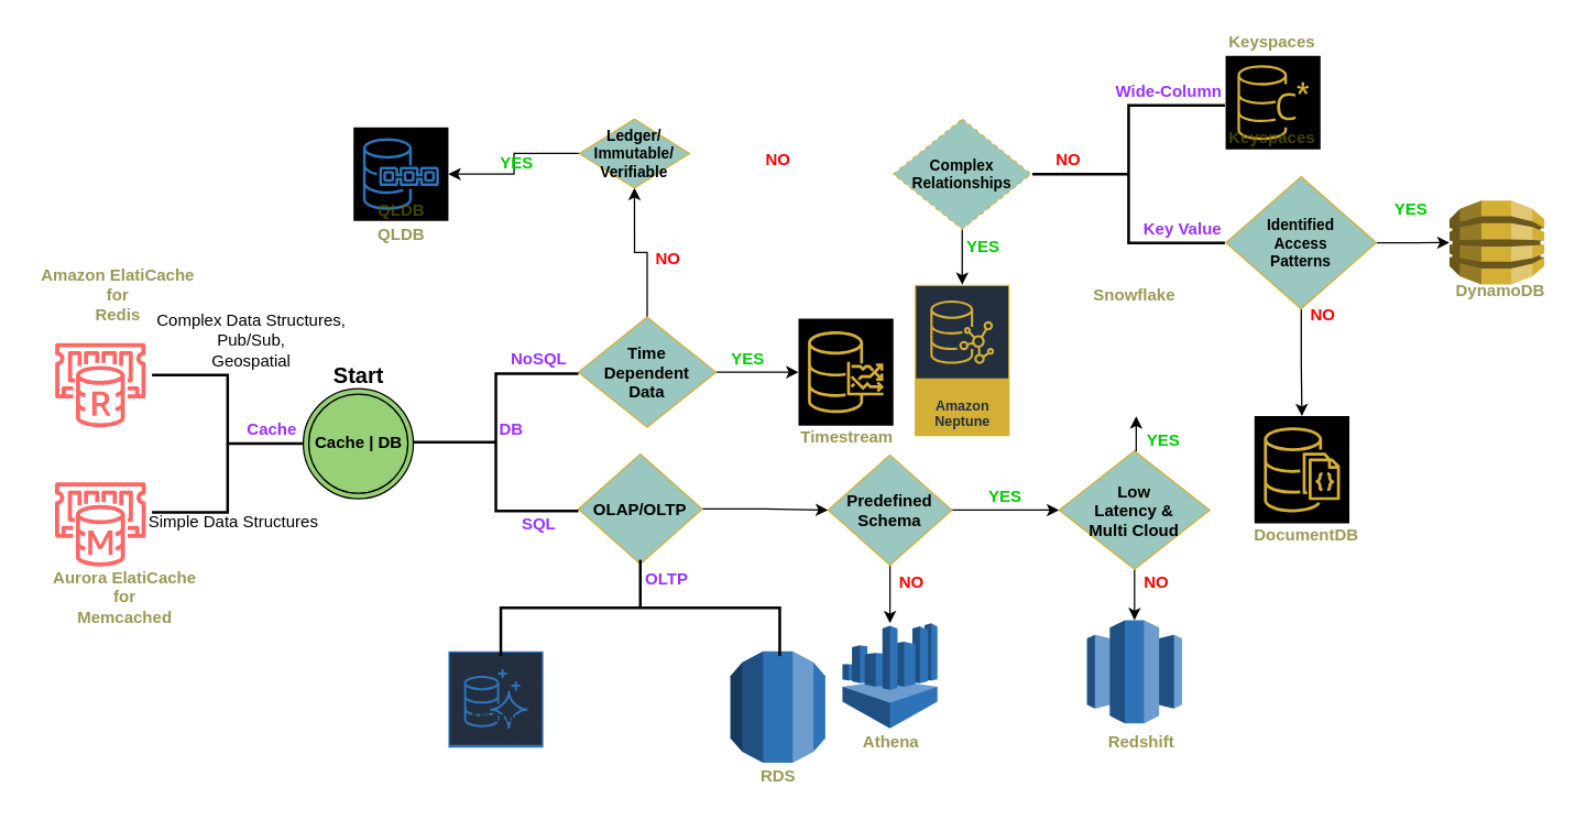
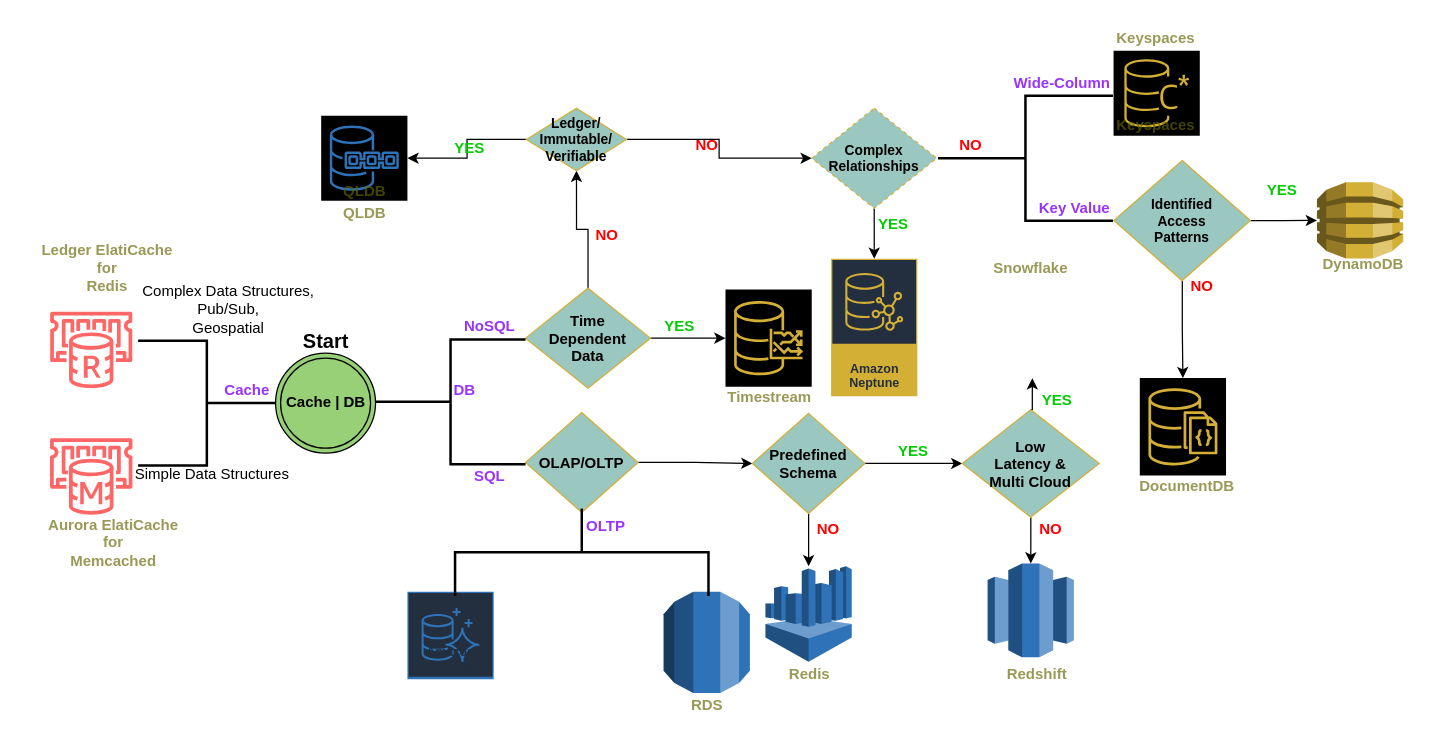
  <mxCell id="0" />
  <mxCell id="1" parent="0" />
  <mxCell id="2" value="Cache | DB" style="ellipse;shape=doubleEllipse;html=1;dashed=0;whitespace=wrap;aspect=fixed;fontStyle=1;fillColor=#97D077;" parent="1" vertex="1"><mxGeometry x="220" y="282" width="80" height="80" as="geometry" /></mxCell>
  <mxCell id="3" value="" style="outlineConnect=0;fontColor=#232F3E;gradientColor=none;strokeColor=none;dashed=0;verticalLabelPosition=bottom;verticalAlign=top;align=center;html=1;fontSize=12;fontStyle=0;aspect=fixed;pointerEvents=1;shape=mxgraph.aws4.elasticache_for_memcached;fillColor=#FF6666;" parent="1" vertex="1"><mxGeometry x="38" y="350.2" width="69" height="61.03" as="geometry" /></mxCell>
  <mxCell id="4" value="" style="outlineConnect=0;fontColor=#232F3E;gradientColor=none;strokeColor=none;dashed=0;verticalLabelPosition=bottom;verticalAlign=top;align=center;html=1;fontSize=12;fontStyle=0;aspect=fixed;pointerEvents=1;shape=mxgraph.aws4.elasticache_for_redis;fillColor=#FF6666;" parent="1" vertex="1"><mxGeometry x="38" y="248.97" width="69" height="61.03" as="geometry" /></mxCell>
  <mxCell id="5" value="" style="outlineConnect=0;dashed=0;verticalLabelPosition=bottom;verticalAlign=top;align=center;html=1;shape=mxgraph.aws3.dynamo_db;gradientColor=none;fillColor=#D4af36;" parent="1" vertex="1"><mxGeometry x="1053.25" y="145.33" width="69" height="61" as="geometry" /></mxCell>
  <mxCell id="6" value="" style="points=[[0,0,0],[0.25,0,0],[0.5,0,0],[0.75,0,0],[1,0,0],[0,1,0],[0.25,1,0],[0.5,1,0],[0.75,1,0],[1,1,0],[0,0.25,0],[0,0.5,0],[0,0.75,0],[1,0.25,0],[1,0.5,0],[1,0.75,0]];outlineConnect=0;fontColor=#232F3E;gradientDirection=north;dashed=0;verticalLabelPosition=bottom;verticalAlign=top;align=center;html=1;fontSize=12;fontStyle=0;aspect=fixed;shape=mxgraph.aws4.resourceIcon;resIcon=mxgraph.aws4.documentdb_with_mongodb_compatibility;fillColor=#000000;strokeColor=#d4af36;" parent="1" vertex="1"><mxGeometry x="911.5" y="302" width="69" height="78" as="geometry" /></mxCell>
  <mxCell id="7" value="" style="points=[[0,0,0],[0.25,0,0],[0.5,0,0],[0.75,0,0],[1,0,0],[0,1,0],[0.25,1,0],[0.5,1,0],[0.75,1,0],[1,1,0],[0,0.25,0],[0,0.5,0],[0,0.75,0],[1,0.25,0],[1,0.5,0],[1,0.75,0]];outlineConnect=0;fontColor=#232F3E;gradientDirection=north;dashed=0;verticalLabelPosition=bottom;verticalAlign=top;align=center;html=1;fontSize=12;fontStyle=0;aspect=fixed;shape=mxgraph.aws4.resourceIcon;resIcon=mxgraph.aws4.quantum_ledger_database;fillColor=#000000;strokeColor=#2E73B8;" parent="1" vertex="1"><mxGeometry x="256.5" y="92" width="69" height="68" as="geometry" /></mxCell>
  <mxCell id="8" value="Amazon Neptune" style="outlineConnect=0;fontColor=#232F3E;gradientColor=none;fillColor=#232F3E;dashed=0;verticalLabelPosition=middle;verticalAlign=bottom;align=center;html=1;whiteSpace=wrap;fontSize=10;fontStyle=1;spacing=3;shape=mxgraph.aws4.productIcon;prIcon=mxgraph.aws4.neptune;strokeColor=#d4af36;" parent="1" vertex="1"><mxGeometry x="664.5" y="206.47" width="69" height="110" as="geometry" /></mxCell>
  <mxCell id="9" value="" style="outlineConnect=0;dashed=0;verticalLabelPosition=bottom;verticalAlign=top;align=center;html=1;shape=mxgraph.aws3.rds;fillColor=#2E73B8;gradientColor=none;" parent="1" vertex="1"><mxGeometry x="530.5" y="473" width="69" height="81" as="geometry" /></mxCell>
  <mxCell id="10" value="Amazon&#10;Aurora" style="outlineConnect=0;fontColor=#232F3E;gradientColor=none;fillColor=#232F3E;dashed=0;verticalLabelPosition=middle;verticalAlign=bottom;align=center;html=1;whiteSpace=wrap;fontSize=10;fontStyle=1;spacing=3;shape=mxgraph.aws4.productIcon;prIcon=mxgraph.aws4.aurora;strokeColor=#2E73B8;" parent="1" vertex="1"><mxGeometry x="325.5" y="473" width="69" height="70" as="geometry" /></mxCell>
  <mxCell id="11" value="" style="shape=image;html=1;verticalAlign=top;verticalLabelPosition=bottom;labelBackgroundColor=#ffffff;imageAspect=0;aspect=fixed;image=https://cdn1.iconfinder.com/data/icons/line-christmas-icons/75/_snowflake-128.png" parent="1" vertex="1"><mxGeometry x="791" y="224" width="69" height="78" as="geometry" /></mxCell>
  <mxCell id="12" value="" style="outlineConnect=0;dashed=0;verticalLabelPosition=bottom;verticalAlign=top;align=center;html=1;shape=mxgraph.aws3.redshift;fillColor=#2E73B8;gradientColor=none;" parent="1" vertex="1"><mxGeometry x="789.75" y="450.27" width="69" height="75" as="geometry" /></mxCell>
  <mxCell id="13" value="" style="points=[[0,0,0],[0.25,0,0],[0.5,0,0],[0.75,0,0],[1,0,0],[0,1,0],[0.25,1,0],[0.5,1,0],[0.75,1,0],[1,1,0],[0,0.25,0],[0,0.5,0],[0,0.75,0],[1,0.25,0],[1,0.5,0],[1,0.75,0]];outlineConnect=0;fontColor=#232F3E;gradientDirection=north;dashed=0;verticalLabelPosition=bottom;verticalAlign=top;align=center;html=1;fontSize=12;fontStyle=0;aspect=fixed;shape=mxgraph.aws4.resourceIcon;resIcon=mxgraph.aws4.timestream;fillColor=#000000;strokeColor=#d4af36;" parent="1" vertex="1"><mxGeometry x="580" y="231" width="69" height="78" as="geometry" /></mxCell>
  <mxCell id="14" value="" style="points=[[0,0,0],[0.25,0,0],[0.5,0,0],[0.75,0,0],[1,0,0],[0,1,0],[0.25,1,0],[0.5,1,0],[0.75,1,0],[1,1,0],[0,0.25,0],[0,0.5,0],[0,0.75,0],[1,0.25,0],[1,0.5,0],[1,0.75,0]];outlineConnect=0;fontColor=#232F3E;gradientDirection=north;dashed=0;verticalLabelPosition=bottom;verticalAlign=top;align=center;html=1;fontSize=12;fontStyle=0;aspect=fixed;shape=mxgraph.aws4.resourceIcon;resIcon=mxgraph.aws4.managed_apache_cassandra_service;fillColor=#000000;strokeColor=#d4af36;strokeWidth=1;perimeterSpacing=0;" parent="1" vertex="1"><mxGeometry x="890.5" y="40.03" width="69" height="68" as="geometry" /></mxCell>
  <mxCell id="15" style="edgeStyle=orthogonalEdgeStyle;rounded=0;orthogonalLoop=1;jettySize=auto;html=1;entryX=0;entryY=0.5;entryDx=0;entryDy=0;fontSize=16;fontColor=#000000;" parent="1" source="16" target="56" edge="1"><mxGeometry relative="1" as="geometry" /></mxCell>
  <mxCell id="16" value="OLAP/OLTP" style="rhombus;strokeColor=#d4af36;strokeWidth=1;gradientColor=none;gradientDirection=north;fontStyle=1;fillColor=#9AC7BF;" parent="1" vertex="1"><mxGeometry x="420" y="329.5" width="90" height="80" as="geometry" /></mxCell>
  <mxCell id="17" value="" style="outlineConnect=0;dashed=0;verticalLabelPosition=bottom;verticalAlign=top;align=center;html=1;shape=mxgraph.aws3.athena;gradientColor=none;strokeColor=#d4af36;strokeWidth=1;fillColor=#2E73B8;" parent="1" vertex="1"><mxGeometry x="612" y="452.5" width="69" height="76.5" as="geometry" /></mxCell>
  <mxCell id="18" value="" style="strokeWidth=2;html=1;shape=mxgraph.flowchart.annotation_2;align=left;labelPosition=right;pointerEvents=1;fillColor=#B9E0A5;gradientColor=none;gradientDirection=north;rotation=-180;" parent="1" vertex="1"><mxGeometry x="110" y="272" width="110" height="100" as="geometry" /></mxCell>
  <mxCell id="19" style="edgeStyle=orthogonalEdgeStyle;rounded=0;orthogonalLoop=1;jettySize=auto;html=1;entryX=0.5;entryY=1;entryDx=0;entryDy=0;" parent="1" source="21" target="24" edge="1"><mxGeometry relative="1" as="geometry" /></mxCell>
  <mxCell id="20" style="edgeStyle=orthogonalEdgeStyle;rounded=0;orthogonalLoop=1;jettySize=auto;html=1;entryX=0;entryY=0.5;entryDx=0;entryDy=0;entryPerimeter=0;" parent="1" source="21" target="13" edge="1"><mxGeometry relative="1" as="geometry" /></mxCell>
  <mxCell id="21" value="Time&#10;Dependent&#10;Data" style="rhombus;strokeColor=#d4af36;strokeWidth=1;gradientColor=none;gradientDirection=north;fontStyle=1;fillColor=#9AC7BF;" parent="1" vertex="1"><mxGeometry x="420" y="230" width="100" height="80" as="geometry" /></mxCell>
  <mxCell id="22" style="edgeStyle=orthogonalEdgeStyle;rounded=0;orthogonalLoop=1;jettySize=auto;html=1;entryX=1;entryY=0.5;entryDx=0;entryDy=0;entryPerimeter=0;fontSize=16;fontColor=#000000;" parent="1" source="24" target="7" edge="1"><mxGeometry relative="1" as="geometry" /></mxCell>
+ <mxCell id="23" style="edgeStyle=orthogonalEdgeStyle;rounded=0;orthogonalLoop=1;jettySize=auto;html=1;fontSize=16;fontColor=#000000;" parent="1" source="24" target="62" edge="1"><mxGeometry relative="1" as="geometry" /></mxCell>
  <mxCell id="24" value="Ledger/&#10;Immutable/&#10;Verifiable" style="rhombus;strokeColor=#d4af36;strokeWidth=1;gradientColor=none;gradientDirection=north;fontStyle=1;verticalAlign=middle;labelPosition=center;verticalLabelPosition=middle;align=center;horizontal=1;fontSize=11;fillColor=#9AC7BF;" parent="1" vertex="1"><mxGeometry x="420.75" y="86" width="80" height="50" as="geometry" /></mxCell>
  <mxCell id="25" value="" style="strokeWidth=2;html=1;shape=mxgraph.flowchart.annotation_2;align=left;labelPosition=right;pointerEvents=1;fillColor=#B9E0A5;gradientColor=none;gradientDirection=north;" parent="1" vertex="1"><mxGeometry x="300" y="271" width="120" height="100" as="geometry" /></mxCell>
  <mxCell id="26" value="" style="strokeWidth=2;html=1;shape=mxgraph.flowchart.annotation_2;align=left;labelPosition=right;pointerEvents=1;fillColor=#99FFFF;rotation=90;" parent="1" vertex="1"><mxGeometry x="430" y="340" width="70" height="202.77" as="geometry" /></mxCell>
  <mxCell id="27" style="edgeStyle=orthogonalEdgeStyle;rounded=0;orthogonalLoop=1;jettySize=auto;html=1;" parent="1" source="29" target="6" edge="1"><mxGeometry relative="1" as="geometry" /></mxCell>
  <mxCell id="28" style="edgeStyle=orthogonalEdgeStyle;rounded=0;orthogonalLoop=1;jettySize=auto;html=1;entryX=0;entryY=0.5;entryDx=0;entryDy=0;entryPerimeter=0;" parent="1" source="29" target="5" edge="1"><mxGeometry relative="1" as="geometry" /></mxCell>
  <mxCell id="29" value="Identified&#10;Access&#10;Patterns" style="rhombus;strokeColor=#d4af36;strokeWidth=1;gradientColor=none;gradientDirection=north;fontStyle=1;verticalAlign=middle;labelPosition=center;verticalLabelPosition=middle;align=center;horizontal=1;fontSize=11;fillColor=#9AC7BF;" parent="1" vertex="1"><mxGeometry x="890.75" y="127.93" width="109.25" height="96" as="geometry" /></mxCell>
  <mxCell id="30" value="NoSQL" style="text;html=1;align=center;verticalAlign=middle;resizable=0;points=[];autosize=1;strokeColor=none;fontStyle=1;fontColor=#9933FF;" parent="1" vertex="1"><mxGeometry x="360.75" y="251" width="60" height="20" as="geometry" /></mxCell>
  <mxCell id="31" value="SQL" style="text;html=1;align=center;verticalAlign=middle;resizable=0;points=[];autosize=1;strokeColor=none;fontStyle=1;fontColor=#9933FF;" parent="1" vertex="1"><mxGeometry x="370.75" y="371" width="40" height="20" as="geometry" /></mxCell>
  <mxCell id="32" value="YES" style="text;html=1;align=center;verticalAlign=middle;resizable=0;points=[];autosize=1;strokeColor=none;fontStyle=1;fontColor=#00CC00;" parent="1" vertex="1"><mxGeometry x="522.5" y="251.47" width="40" height="20" as="geometry" /></mxCell>
  <mxCell id="33" value="NO" style="text;html=1;align=center;verticalAlign=middle;resizable=0;points=[];autosize=1;strokeColor=none;fontStyle=1;fontColor=#FF0000;" parent="1" vertex="1"><mxGeometry x="470" y="178" width="30" height="20" as="geometry" /></mxCell>
  <mxCell id="34" value="YES" style="text;html=1;align=center;verticalAlign=middle;resizable=0;points=[];autosize=1;strokeColor=none;fontStyle=1;fontColor=#00CC00;" parent="1" vertex="1"><mxGeometry x="354.5" y="108" width="40" height="20" as="geometry" /></mxCell>
  <mxCell id="35" value="NO" style="text;html=1;align=center;verticalAlign=middle;resizable=0;points=[];autosize=1;strokeColor=none;fontStyle=1;fontColor=#FF0000;" parent="1" vertex="1"><mxGeometry x="550" y="106" width="30" height="20" as="geometry" /></mxCell>
  <mxCell id="36" value="YES" style="text;html=1;align=center;verticalAlign=middle;resizable=0;points=[];autosize=1;strokeColor=none;fontStyle=1;fontColor=#00CC00;" parent="1" vertex="1"><mxGeometry x="824.5" y="310.23" width="40" height="20" as="geometry" /></mxCell>
  <mxCell id="37" value="NO" style="text;html=1;align=center;verticalAlign=middle;resizable=0;points=[];autosize=1;strokeColor=none;fontStyle=1;fontColor=#FF0000;" parent="1" vertex="1"><mxGeometry x="646.5" y="413.27" width="30" height="20" as="geometry" /></mxCell>
  <mxCell id="38" value="YES" style="text;html=1;align=center;verticalAlign=middle;resizable=0;points=[];autosize=1;strokeColor=none;fontStyle=1;fontColor=#00CC00;" parent="1" vertex="1"><mxGeometry x="1005.25" y="141.83" width="40" height="20" as="geometry" /></mxCell>
  <mxCell id="39" value="Complex Data Structures,&lt;br&gt;Pub/Sub,&lt;br&gt;Geospatial" style="text;html=1;align=center;verticalAlign=middle;resizable=0;points=[];autosize=1;strokeColor=none;" parent="1" vertex="1"><mxGeometry x="106.5" y="222" width="150" height="50" as="geometry" /></mxCell>
  <mxCell id="40" value="Simple Data Structures" style="text;html=1;align=center;verticalAlign=middle;resizable=0;points=[];autosize=1;strokeColor=none;" parent="1" vertex="1"><mxGeometry x="99" y="369" width="140" height="20" as="geometry" /></mxCell>
  <mxCell id="41" value="Aurora ElatiCache&lt;br&gt;for&lt;br&gt;Memcached" style="text;html=1;align=center;verticalAlign=middle;resizable=0;points=[];autosize=1;strokeColor=none;rounded=0;glass=0;shadow=0;textOpacity=66;fontStyle=1;fontColor=#666600;" parent="1" vertex="1"><mxGeometry x="25" y="409.23" width="130" height="50" as="geometry" /></mxCell>
- <mxCell id="42" value="Amazon ElatiCache&lt;br&gt;for&lt;br&gt;Redis" style="text;html=1;align=center;verticalAlign=middle;resizable=0;points=[];autosize=1;strokeColor=none;rounded=0;glass=0;shadow=0;textOpacity=66;fontStyle=1;fontColor=#666600;" parent="1" vertex="1"><mxGeometry y="189.33" width="130" height="50" as="geometry" x="20" /></mxCell>
+ <mxCell id="42" value="Ledger ElatiCache&lt;br&gt;for&lt;br&gt;Redis" style="text;html=1;align=center;verticalAlign=middle;resizable=0;points=[];autosize=1;strokeColor=none;rounded=0;glass=0;shadow=0;textOpacity=66;fontStyle=1;fontColor=#666600;" parent="1" vertex="1"><mxGeometry y="189.33" width="130" height="50" as="geometry" x="20" /></mxCell>
  <mxCell id="43" value="Snowflake" style="text;html=1;align=center;verticalAlign=middle;resizable=0;points=[];autosize=1;strokeColor=none;rounded=0;glass=0;shadow=0;textOpacity=66;fontStyle=1;fontColor=#666600;" parent="1" vertex="1"><mxGeometry x="789.25" y="204" width="70" height="20" as="geometry" /></mxCell>
- <mxCell id="44" value="Athena" style="text;html=1;align=center;verticalAlign=middle;resizable=0;points=[];autosize=1;strokeColor=none;rounded=0;glass=0;shadow=0;textOpacity=66;fontStyle=1;fontColor=#666600;" parent="1" vertex="1"><mxGeometry x="616.5" y="529" width="60" height="20" as="geometry" /></mxCell>
+ <mxCell id="44" value="Redis" style="text;html=1;align=center;verticalAlign=middle;resizable=0;points=[];autosize=1;strokeColor=none;rounded=0;glass=0;shadow=0;textOpacity=66;fontStyle=1;fontColor=#666600;" parent="1" vertex="1"><mxGeometry x="616.5" y="529" width="60" height="20" as="geometry" /></mxCell>
  <mxCell id="45" value="QLDB" style="text;html=1;align=center;verticalAlign=middle;resizable=0;points=[];autosize=1;strokeColor=none;rounded=0;glass=0;shadow=0;textOpacity=66;fontStyle=1;fontColor=#666600;" parent="1" vertex="1"><mxGeometry x="266" y="143" width="50" height="20" as="geometry" /></mxCell>
  <mxCell id="46" value="RDS" style="text;html=1;align=center;verticalAlign=middle;resizable=0;points=[];autosize=1;strokeColor=none;rounded=0;glass=0;shadow=0;textOpacity=66;fontStyle=1;fontColor=#666600;" parent="1" vertex="1"><mxGeometry x="545" y="554" width="40" height="20" as="geometry" /></mxCell>
  <mxCell id="47" value="Redshift" style="text;html=1;align=center;verticalAlign=middle;resizable=0;points=[];autosize=1;strokeColor=none;rounded=0;glass=0;shadow=0;textOpacity=66;fontStyle=1;fontColor=#666600;" parent="1" vertex="1"><mxGeometry x="798.75" y="529" width="60" height="20" as="geometry" /></mxCell>
  <mxCell id="48" value="DynamoDB" style="text;html=1;align=center;verticalAlign=middle;resizable=0;points=[];autosize=1;strokeColor=none;rounded=0;glass=0;shadow=0;textOpacity=66;fontStyle=1;fontColor=#666600;" parent="1" vertex="1"><mxGeometry x="1050.25" y="200.83" width="80" height="20" as="geometry" /></mxCell>
  <mxCell id="49" value="Keyspaces" style="text;html=1;align=center;verticalAlign=middle;resizable=0;points=[];autosize=1;strokeColor=none;rounded=0;glass=0;shadow=0;textOpacity=66;fontStyle=1;fontColor=#666600;" parent="1" vertex="1"><mxGeometry x="884" y="89.83" width="80" height="20" as="geometry" /></mxCell>
  <mxCell id="50" value="DocumentDB" style="text;html=1;align=center;verticalAlign=middle;resizable=0;points=[];autosize=1;strokeColor=none;rounded=0;glass=0;shadow=0;textOpacity=66;fontStyle=1;fontColor=#666600;" parent="1" vertex="1"><mxGeometry x="904" y="379.27" width="90" height="20" as="geometry" /></mxCell>
  <mxCell id="51" value="Timestream" style="text;html=1;align=center;verticalAlign=middle;resizable=0;points=[];autosize=1;strokeColor=none;rounded=0;glass=0;shadow=0;textOpacity=66;fontStyle=1;fontColor=#666600;" parent="1" vertex="1"><mxGeometry x="574.5" y="308" width="80" height="20" as="geometry" /></mxCell>
  <mxCell id="52" value="OLTP" style="text;html=1;align=center;verticalAlign=middle;resizable=0;points=[];autosize=1;strokeColor=none;fontStyle=1;fontColor=#9933FF;" parent="1" vertex="1"><mxGeometry x="459" y="411.23" width="50" height="20" as="geometry" /></mxCell>
  <mxCell id="53" value="Start" style="text;html=1;align=center;verticalAlign=middle;resizable=0;points=[];autosize=1;strokeColor=none;fontStyle=1;fontSize=16;rounded=0;arcSize=0;horizontal=1;spacingTop=0;labelBorderColor=none;labelBackgroundColor=none;rotation=0;" parent="1" vertex="1"><mxGeometry x="235" y="262" width="50" height="20" as="geometry" /></mxCell>
  <mxCell id="54" style="edgeStyle=orthogonalEdgeStyle;rounded=0;orthogonalLoop=1;jettySize=auto;html=1;fontSize=16;fontColor=#000000;" parent="1" source="56" target="17" edge="1"><mxGeometry relative="1" as="geometry" /></mxCell>
  <mxCell id="55" style="edgeStyle=orthogonalEdgeStyle;rounded=0;orthogonalLoop=1;jettySize=auto;html=1;entryX=0;entryY=0.5;entryDx=0;entryDy=0;fontSize=16;fontColor=#000000;" parent="1" source="56" target="59" edge="1"><mxGeometry relative="1" as="geometry" /></mxCell>
  <mxCell id="56" value="Predefined&#10;Schema" style="rhombus;strokeColor=#d4af36;strokeWidth=1;gradientColor=none;gradientDirection=north;fontStyle=1;fillColor=#9AC7BF;" parent="1" vertex="1"><mxGeometry x="601.5" y="330.23" width="90" height="80" as="geometry" /></mxCell>
  <mxCell id="57" style="edgeStyle=orthogonalEdgeStyle;rounded=0;orthogonalLoop=1;jettySize=auto;html=1;exitX=0.5;exitY=0;exitDx=0;exitDy=0;entryX=0.5;entryY=1;entryDx=0;entryDy=0;fontSize=16;fontColor=#000000;" parent="1" source="59" target="11" edge="1"><mxGeometry relative="1" as="geometry" /></mxCell>
  <mxCell id="58" style="edgeStyle=orthogonalEdgeStyle;rounded=0;orthogonalLoop=1;jettySize=auto;html=1;entryX=0.5;entryY=0;entryDx=0;entryDy=0;entryPerimeter=0;fontSize=16;fontColor=#000000;" parent="1" source="59" target="12" edge="1"><mxGeometry relative="1" as="geometry" /></mxCell>
  <mxCell id="59" value="Low&#10;Latency &amp;&#10;Multi Cloud" style="rhombus;strokeColor=#d4af36;strokeWidth=1;gradientColor=none;gradientDirection=north;fontStyle=1;fillColor=#9AC7BF;" parent="1" vertex="1"><mxGeometry x="769.5" y="327.27" width="109.5" height="86" as="geometry" /></mxCell>
  <mxCell id="60" value="NO" style="text;html=1;align=center;verticalAlign=middle;resizable=0;points=[];autosize=1;strokeColor=none;fontStyle=1;fontColor=#FF0000;" parent="1" vertex="1"><mxGeometry x="824.5" y="413.27" width="30" height="20" as="geometry" /></mxCell>
  <mxCell id="61" style="edgeStyle=orthogonalEdgeStyle;rounded=0;orthogonalLoop=1;jettySize=auto;html=1;fontSize=16;fontColor=#000000;" parent="1" source="62" target="8" edge="1"><mxGeometry relative="1" as="geometry" /></mxCell>
  <mxCell id="62" value="Complex&#10;Relationships" style="rhombus;strokeColor=#d4af36;strokeWidth=1;gradientColor=none;gradientDirection=north;fontStyle=1;verticalAlign=middle;labelPosition=center;verticalLabelPosition=middle;align=center;horizontal=1;fontSize=11;fillColor=#9AC7BF;dashed=1;" parent="1" vertex="1"><mxGeometry x="649" y="86" width="100" height="80" as="geometry" /></mxCell>
  <mxCell id="63" value="" style="strokeWidth=2;html=1;shape=mxgraph.flowchart.annotation_2;align=left;labelPosition=right;pointerEvents=1;fillColor=#B9E0A5;gradientColor=none;gradientDirection=north;" parent="1" vertex="1"><mxGeometry x="750" y="76" width="140" height="100" as="geometry" /></mxCell>
  <mxCell id="64" value="YES" style="text;html=1;align=center;verticalAlign=middle;resizable=0;points=[];autosize=1;strokeColor=none;fontStyle=1;fontColor=#00CC00;" parent="1" vertex="1"><mxGeometry x="693.5" y="169.33" width="40" height="20" as="geometry" /></mxCell>
  <mxCell id="65" value="NO" style="text;html=1;align=center;verticalAlign=middle;resizable=0;points=[];autosize=1;strokeColor=none;fontStyle=1;fontColor=#FF0000;" parent="1" vertex="1"><mxGeometry x="761" y="106" width="30" height="20" as="geometry" /></mxCell>
  <mxCell id="66" value="YES" style="text;html=1;align=center;verticalAlign=middle;resizable=0;points=[];autosize=1;strokeColor=none;fontStyle=1;fontColor=#00CC00;" parent="1" vertex="1"><mxGeometry x="710" y="351" width="40" height="20" as="geometry" /></mxCell>
  <mxCell id="67" value="NO" style="text;html=1;align=center;verticalAlign=middle;resizable=0;points=[];autosize=1;strokeColor=none;fontStyle=1;fontColor=#FF0000;" parent="1" vertex="1"><mxGeometry x="945.88" y="219.33" width="30" height="20" as="geometry" /></mxCell>
  <mxCell id="68" value="Wide-Column" style="text;html=1;align=center;verticalAlign=middle;resizable=0;points=[];autosize=1;strokeColor=none;fontStyle=1;fontColor=#9933FF;" vertex="1" parent="1"><mxGeometry x="804" y="56" width="90" height="20" as="geometry" /></mxCell>
  <mxCell id="69" value="Key Value" style="text;html=1;align=center;verticalAlign=middle;resizable=0;points=[];autosize=1;strokeColor=none;fontStyle=1;fontColor=#9933FF;" vertex="1" parent="1"><mxGeometry x="824" y="156" width="70" height="20" as="geometry" /></mxCell>
  <mxCell id="70" value="Keyspaces" style="text;html=1;align=center;verticalAlign=middle;resizable=0;points=[];autosize=1;strokeColor=none;rounded=0;glass=0;shadow=0;textOpacity=66;fontStyle=1;fontColor=#666600;" vertex="1" parent="1"><mxGeometry x="884" y="20.03" width="80" height="20" as="geometry" /></mxCell>
  <mxCell id="71" value="DB" style="text;html=1;align=center;verticalAlign=middle;resizable=0;points=[];autosize=1;strokeColor=none;fontStyle=1;fontColor=#9933FF;" vertex="1" parent="1"><mxGeometry x="355.75" y="302" width="30" height="20" as="geometry" /></mxCell>
  <mxCell id="72" value="Cache" style="text;html=1;align=center;verticalAlign=middle;resizable=0;points=[];autosize=1;strokeColor=none;fontStyle=1;fontColor=#9933FF;" vertex="1" parent="1"><mxGeometry x="172" y="302" width="50" height="20" as="geometry" /></mxCell>
  <mxCell id="73" value="QLDB" style="text;html=1;align=center;verticalAlign=middle;resizable=0;points=[];autosize=1;strokeColor=none;rounded=0;glass=0;shadow=0;textOpacity=66;fontStyle=1;fontColor=#666600;" vertex="1" parent="1"><mxGeometry x="266" y="160" width="50" height="20" as="geometry" /></mxCell>
